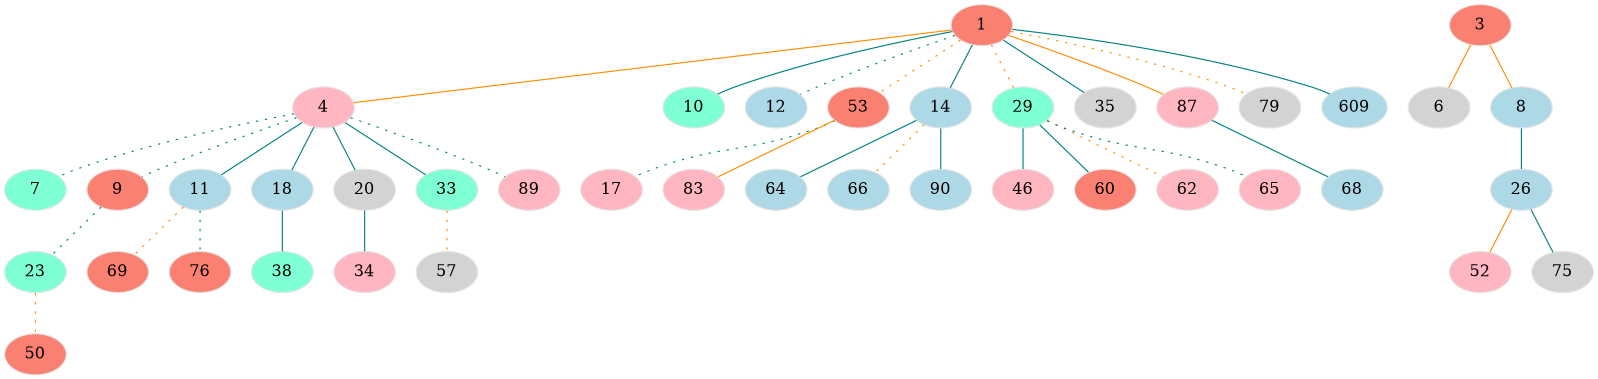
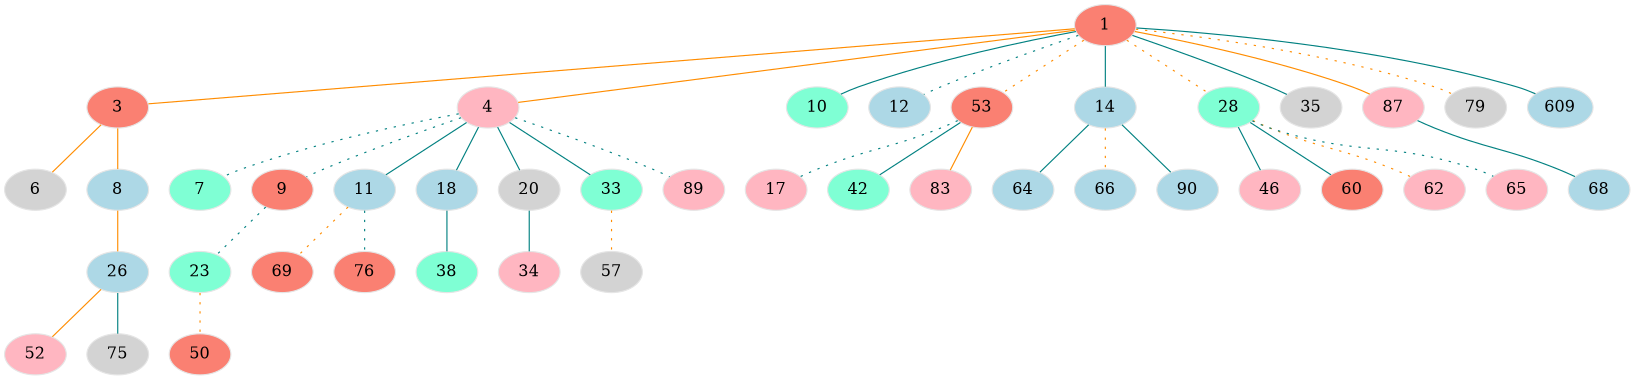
  graph {
    node [color=gray90 fillcolor=lightblue style=filled]
    edge [color=teal style=solid]
    1 [fillcolor=salmon super="+2"]
    3 [fillcolor=salmon]
    4 [fillcolor=lightpink super="+5"]
    10 [fillcolor=aquamarine]
    12
    n6 [fillcolor=salmon label=53 super="+16"]
    14 [super="+70+15"]
-   28 [fillcolor=aquamarine super="+55+32" label=29]
+   28 [fillcolor=aquamarine super="+55+32"]
    35 [fillcolor=lightgrey super="+72+63"]
    n10 [fillcolor=lightpink label=87]
    79 [fillcolor=lightgrey]
    n12 [label=609]
    6 [fillcolor=lightgrey super="+81"]
    8 [super="+25+22+93+97"]
    7 [fillcolor=aquamarine super="+29+36"]
    9 [fillcolor=salmon super="+41"]
    11 [super="+47+48"]
    18 [super="+59+21+98"]
    20 [fillcolor=lightgrey super="+88+73+27"]
    33 [fillcolor=aquamarine]
    89 [fillcolor=lightpink]
    17 [fillcolor=lightpink]
+   42 [fillcolor=aquamarine super="+82+58"]
    83 [fillcolor=lightpink]
    64 [super="+85"]
    66 [super="+101+80"]
    90
    46 [fillcolor=lightpink]
    60 [fillcolor=salmon super="+71"]
    62 [fillcolor=lightpink]
    65 [fillcolor=lightpink]
    68
    26 [super="+49+86+43+30"]
    23 [fillcolor=aquamarine super="+24"]
    69 [fillcolor=salmon super="+84"]
    76 [fillcolor=salmon]
    n37 [fillcolor=aquamarine label=38]
    34 [fillcolor=lightpink]
    57 [fillcolor=lightgrey]
    52 [fillcolor=lightpink]
    75 [fillcolor=lightgrey]
    50 [fillcolor=salmon super="+106"]
+   1 -- 3 [color=darkorange]
    1 -- 4 [color=darkorange]
    1 -- 10
    1 -- 12 [style=dotted]
    1 -- n6 [color=darkorange style=dotted]
    1 -- 14
    1 -- 28 [color=darkorange style=dotted]
    1 -- 35
    1 -- n10 [color=darkorange]
    1 -- 79 [color=darkorange style=dotted]
    1 -- n12
    3 -- 6 [color=darkorange]
    3 -- 8 [color=darkorange]
    4 -- 7 [style=dotted]
    4 -- 9 [style=dotted]
    4 -- 11
    4 -- 18
    4 -- 20
    4 -- 33
    4 -- 89 [style=dotted]
    n6 -- 17 [style=dotted]
+   n6 -- 42
    n6 -- 83 [color=darkorange]
    14 -- 64
    14 -- 66 [color=darkorange style=dotted]
    14 -- 90
    28 -- 46
    28 -- 60
    28 -- 62 [color=darkorange style=dotted]
    28 -- 65 [style=dotted]
    n10 -- 68
-   8 -- 26
+   8 -- 26 [color=darkorange]
    9 -- 23 [style=dotted]
    11 -- 69 [color=darkorange style=dotted]
    11 -- 76 [style=dotted]
    18 -- n37
    20 -- 34
    33 -- 57 [color=darkorange style=dotted]
    26 -- 52 [color=darkorange]
    26 -- 75
    23 -- 50 [color=darkorange style=dotted]
  }
